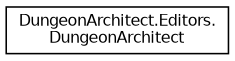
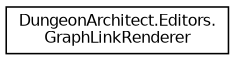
  digraph {
    rankdir=LR
-   n1 [color=black fillcolor=white fontname=Helvetica fontsize=10 height=0.2 label="DungeonArchitect.Editors.\lDungeonArchitect" shape=record style=filled width=0.4]
+   n1 [color=black fillcolor=white fontname=Helvetica fontsize=10 height=0.2 label="DungeonArchitect.Editors.\lGraphLinkRenderer" shape=record style=filled width=0.4]
  }
